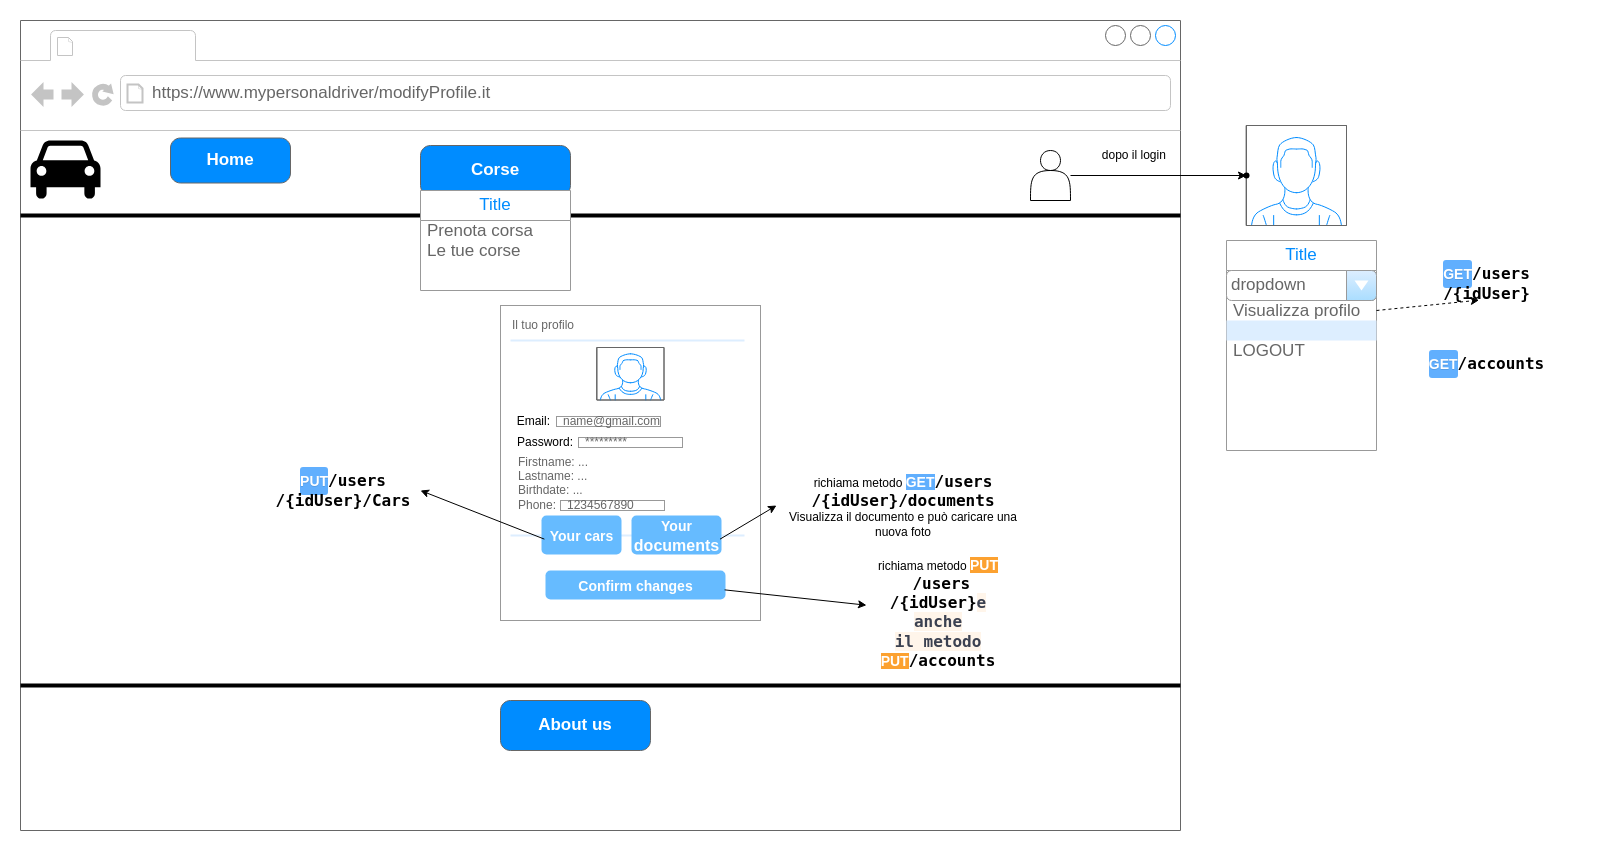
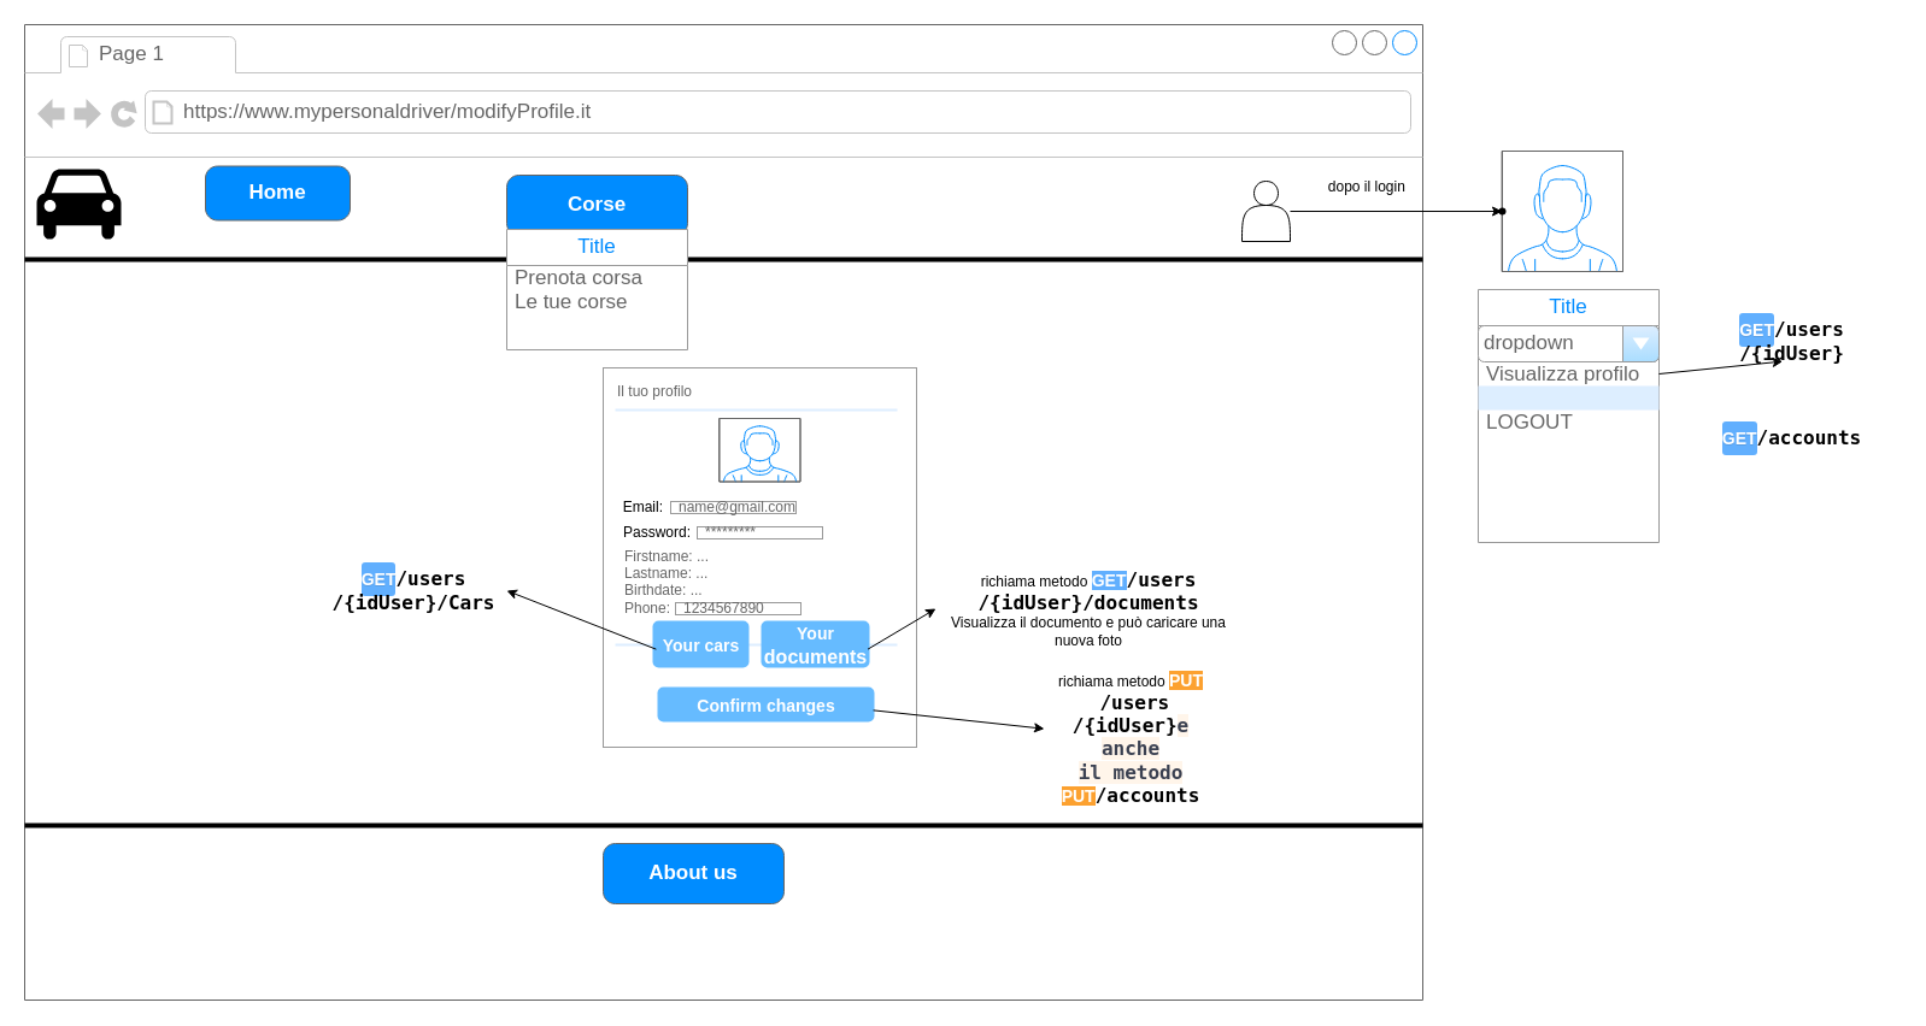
  <mxCell id="0" />
  <mxCell id="1" parent="0" />
  <mxCell id="2" value="" style="strokeWidth=1;shadow=0;dashed=0;align=center;html=1;shape=mxgraph.mockup.containers.browserWindow;rSize=0;strokeColor=#666666;strokeColor2=#008cff;strokeColor3=#c4c4c4;mainText=,;recursiveResize=0;" vertex="1" parent="1"><mxGeometry x="20" y="20" width="1160" height="810" as="geometry" /></mxCell>
+ <mxCell id="3" value="Page 1" style="strokeWidth=1;shadow=0;dashed=0;align=center;html=1;shape=mxgraph.mockup.containers.anchor;fontSize=17;fontColor=#666666;align=left;whiteSpace=wrap;" vertex="1" parent="2"><mxGeometry x="60" y="12" width="110" height="26" as="geometry" /></mxCell>
  <mxCell id="4" value="https://www.mypersonaldriver/modifyProfile.it" style="strokeWidth=1;shadow=0;dashed=0;align=center;html=1;shape=mxgraph.mockup.containers.anchor;rSize=0;fontSize=17;fontColor=#666666;align=left;" vertex="1" parent="2"><mxGeometry x="130" y="60" width="250" height="26" as="geometry" /></mxCell>
  <mxCell id="5" value="" style="shape=actor;whiteSpace=wrap;html=1;" vertex="1" parent="2"><mxGeometry x="1010" y="130" width="40" height="50" as="geometry" /></mxCell>
  <mxCell id="6" value="dopo il login&amp;nbsp;" style="text;html=1;align=center;verticalAlign=middle;resizable=0;points=[];autosize=1;strokeColor=none;fillColor=none;" vertex="1" parent="2"><mxGeometry x="1070" y="120" width="90" height="30" as="geometry" /></mxCell>
  <mxCell id="7" value="" style="line;strokeWidth=4;html=1;perimeter=backbonePerimeter;points=[];outlineConnect=0;" vertex="1" parent="2"><mxGeometry y="190" width="1160" height="10" as="geometry" /></mxCell>
  <mxCell id="8" value="" style="shape=mxgraph.signs.transportation.car_4;html=1;pointerEvents=1;fillColor=#000000;strokeColor=none;verticalLabelPosition=bottom;verticalAlign=top;align=center;" vertex="1" parent="2"><mxGeometry x="10" y="120" width="70" height="60" as="geometry" /></mxCell>
  <mxCell id="9" value="Home" style="strokeWidth=1;shadow=0;dashed=0;align=center;html=1;shape=mxgraph.mockup.buttons.button;strokeColor=#666666;fontColor=#ffffff;mainText=;buttonStyle=round;fontSize=17;fontStyle=1;fillColor=#008cff;whiteSpace=wrap;" vertex="1" parent="2"><mxGeometry x="150" y="117.5" width="120" height="45" as="geometry" /></mxCell>
  <mxCell id="10" value="" style="line;strokeWidth=4;html=1;perimeter=backbonePerimeter;points=[];outlineConnect=0;" vertex="1" parent="2"><mxGeometry y="660" width="1160" height="10" as="geometry" /></mxCell>
  <mxCell id="11" value="About us" style="strokeWidth=1;shadow=0;dashed=0;align=center;html=1;shape=mxgraph.mockup.buttons.button;strokeColor=#666666;fontColor=#ffffff;mainText=;buttonStyle=round;fontSize=17;fontStyle=1;fillColor=#008cff;whiteSpace=wrap;" vertex="1" parent="2"><mxGeometry x="480" y="680" width="150" height="50" as="geometry" /></mxCell>
  <mxCell id="12" value="Corse" style="strokeWidth=1;shadow=0;dashed=0;align=center;html=1;shape=mxgraph.mockup.buttons.button;strokeColor=#666666;fontColor=#ffffff;mainText=;buttonStyle=round;fontSize=17;fontStyle=1;fillColor=#008cff;whiteSpace=wrap;" vertex="1" parent="2"><mxGeometry x="400" y="125" width="150" height="50" as="geometry" /></mxCell>
  <mxCell id="13" value="" style="strokeWidth=1;shadow=0;dashed=0;align=center;html=1;shape=mxgraph.mockup.forms.rrect;rSize=0;strokeColor=#999999;fillColor=#ffffff;" vertex="1" parent="2"><mxGeometry x="480" y="285" width="260" height="315" as="geometry" /></mxCell>
  <mxCell id="14" value="Il tuo profilo" style="strokeWidth=1;shadow=0;dashed=0;align=center;html=1;shape=mxgraph.mockup.forms.anchor;fontSize=12;fontColor=#666666;align=left;resizeWidth=1;spacingLeft=0;" vertex="1" parent="13"><mxGeometry width="130" height="20" relative="1" as="geometry"><mxPoint x="10" y="10" as="offset" /></mxGeometry></mxCell>
  <mxCell id="15" value="" style="shape=line;strokeColor=#ddeeff;strokeWidth=2;html=1;resizeWidth=1;" vertex="1" parent="13"><mxGeometry width="234" height="10" relative="1" as="geometry"><mxPoint x="10" y="30" as="offset" /></mxGeometry></mxCell>
  <mxCell id="16" value="Firstname: ...&lt;div&gt;Lastname: ...&lt;/div&gt;&lt;div&gt;Birthdate: ...&lt;/div&gt;&lt;div&gt;Phone:&amp;nbsp;&lt;/div&gt;&lt;div&gt;&lt;br&gt;&lt;/div&gt;" style="strokeWidth=1;shadow=0;dashed=0;align=center;html=1;shape=mxgraph.mockup.forms.anchor;fontSize=12;fontColor=#666666;align=left;resizeWidth=1;spacingLeft=0;" vertex="1" parent="13"><mxGeometry width="130" height="40" relative="1" as="geometry"><mxPoint x="16" y="165" as="offset" /></mxGeometry></mxCell>
  <mxCell id="17" value="1234567890" style="strokeWidth=1;shadow=0;dashed=0;align=center;html=1;shape=mxgraph.mockup.forms.rrect;rSize=0;strokeColor=#999999;fontColor=#666666;align=left;spacingLeft=5;resizeWidth=1;" vertex="1" parent="13"><mxGeometry width="104" height="10" relative="1" as="geometry"><mxPoint x="60" y="195" as="offset" /></mxGeometry></mxCell>
  <mxCell id="18" value="" style="strokeWidth=1;shadow=0;dashed=0;align=center;html=1;shape=mxgraph.mockup.forms.anchor;fontSize=12;fontColor=#666666;align=left;resizeWidth=1;spacingLeft=0;" vertex="1" parent="13"><mxGeometry width="130" height="20" relative="1" as="geometry"><mxPoint x="10" y="95" as="offset" /></mxGeometry></mxCell>
  <mxCell id="19" value="" style="shape=line;strokeColor=#ddeeff;strokeWidth=2;html=1;resizeWidth=1;" vertex="1" parent="13"><mxGeometry y="1" width="234" height="10" relative="1" as="geometry"><mxPoint x="10" y="-90" as="offset" /></mxGeometry></mxCell>
  <mxCell id="20" value="&lt;font style=&quot;font-size: 14px;&quot;&gt;Confirm changes&lt;/font&gt;" style="strokeWidth=1;shadow=0;dashed=0;align=center;html=1;shape=mxgraph.mockup.forms.rrect;rSize=5;strokeColor=none;fontColor=#ffffff;fillColor=#66bbff;fontSize=16;fontStyle=1;" vertex="1" parent="13"><mxGeometry y="1" width="180" height="29" relative="1" as="geometry"><mxPoint x="45" y="-50" as="offset" /></mxGeometry></mxCell>
  <mxCell id="21" value="" style="verticalLabelPosition=bottom;shadow=0;dashed=0;align=center;html=1;verticalAlign=top;strokeWidth=1;shape=mxgraph.mockup.containers.userMale;strokeColor=#666666;strokeColor2=#008cff;" vertex="1" parent="13"><mxGeometry x="96.5" y="42" width="67" height="52.5" as="geometry" /></mxCell>
  <mxCell id="22" value="&lt;font style=&quot;font-size: 14px;&quot;&gt;Your cars&lt;/font&gt;" style="strokeWidth=1;shadow=0;dashed=0;align=center;html=1;shape=mxgraph.mockup.forms.rrect;rSize=5;strokeColor=none;fontColor=#ffffff;fillColor=#66bbff;fontSize=16;fontStyle=1;" vertex="1" parent="13"><mxGeometry y="1" width="80" height="39" relative="1" as="geometry"><mxPoint x="41" y="-105" as="offset" /></mxGeometry></mxCell>
  <mxCell id="23" value="&lt;font style=&quot;font-size: 14px;&quot;&gt;Your&lt;/font&gt;&lt;div&gt;&lt;font size=&quot;3&quot;&gt;documents&lt;/font&gt;&lt;/div&gt;" style="strokeWidth=1;shadow=0;dashed=0;align=center;html=1;shape=mxgraph.mockup.forms.rrect;rSize=5;strokeColor=none;fontColor=#ffffff;fillColor=#66bbff;fontSize=16;fontStyle=1;" vertex="1" parent="13"><mxGeometry y="1" width="90" height="39" relative="1" as="geometry"><mxPoint x="131" y="-105" as="offset" /></mxGeometry></mxCell>
  <mxCell id="24" value="Email:&amp;nbsp;" style="text;html=1;align=center;verticalAlign=middle;whiteSpace=wrap;rounded=0;" vertex="1" parent="13"><mxGeometry x="-4" y="99.75" width="78" height="31.5" as="geometry" /></mxCell>
  <mxCell id="25" value="name@gmail.com" style="strokeWidth=1;shadow=0;dashed=0;align=center;html=1;shape=mxgraph.mockup.forms.rrect;rSize=0;strokeColor=#999999;fontColor=#666666;align=left;spacingLeft=5;resizeWidth=1;" vertex="1" parent="13"><mxGeometry width="104" height="10" relative="1" as="geometry"><mxPoint x="56" y="111" as="offset" /></mxGeometry></mxCell>
  <mxCell id="26" value="Password:" style="text;html=1;align=center;verticalAlign=middle;whiteSpace=wrap;rounded=0;" vertex="1" parent="13"><mxGeometry x="6" y="120.75" width="78" height="31.5" as="geometry" /></mxCell>
  <mxCell id="27" value="*********" style="strokeWidth=1;shadow=0;dashed=0;align=center;html=1;shape=mxgraph.mockup.forms.rrect;rSize=0;strokeColor=#999999;fontColor=#666666;align=left;spacingLeft=5;resizeWidth=1;" vertex="1" parent="13"><mxGeometry width="104" height="10" relative="1" as="geometry"><mxPoint x="78" y="132" as="offset" /></mxGeometry></mxCell>
  <mxCell id="28" value="" style="endArrow=classic;html=1;rounded=0;exitX=0.984;exitY=0.606;exitDx=0;exitDy=0;exitPerimeter=0;entryX=0;entryY=0.5;entryDx=0;entryDy=0;" edge="1" parent="2" source="23" target="29"><mxGeometry width="50" height="50" relative="1" as="geometry"><mxPoint x="616" y="480" as="sourcePoint" /><mxPoint x="666" y="430" as="targetPoint" /></mxGeometry></mxCell>
  <mxCell id="29" value="&lt;div&gt;richiama metodo&amp;nbsp;&lt;span style=&quot;background-color: rgb(97, 175, 254); color: rgb(255, 255, 255); font-family: sans-serif; font-size: 14px; font-weight: 700;&quot;&gt;GET&lt;/span&gt;&lt;a style=&quot;font-family: monospace; font-size: 16px; font-weight: 600; background-color: transparent; color: inherit; text-align: start; box-sizing: border-box; cursor: pointer; text-decoration: inherit; display: inline !important;&quot; class=&quot;nostyle&quot;&gt;&lt;span style=&quot;box-sizing: border-box;&quot;&gt;/users&lt;wbr style=&quot;box-sizing: border-box;&quot;&gt;/{idUser}&lt;wbr style=&quot;box-sizing: border-box;&quot;&gt;/documents&lt;/span&gt;&lt;/a&gt;&lt;/div&gt;Visualizza il documento e può caricare una nuova foto" style="text;html=1;align=center;verticalAlign=middle;whiteSpace=wrap;rounded=0;" vertex="1" parent="2"><mxGeometry x="756" y="450" width="254" height="70" as="geometry" /></mxCell>
- <mxCell id="30" value="&lt;span style=&quot;box-sizing: border-box; background: rgb(97, 175, 254); border-radius: 3px; color: rgb(255, 255, 255); font-family: sans-serif; font-size: 14px; font-weight: 700; min-width: 80px; padding: 6px 0px; text-shadow: rgba(0, 0, 0, 0.1) 0px 1px 0px;&quot; class=&quot;opblock-summary-method&quot;&gt;PUT&lt;/span&gt;&lt;a style=&quot;font-family: monospace; font-size: 16px; font-weight: 600; background-color: transparent; color: inherit; text-align: start; box-sizing: border-box; cursor: pointer; text-decoration: inherit; display: inline !important;&quot; class=&quot;nostyle&quot;&gt;&lt;span style=&quot;box-sizing: border-box;&quot;&gt;/users&lt;wbr style=&quot;box-sizing: border-box;&quot;&gt;/{idUser}&lt;wbr style=&quot;box-sizing: border-box;&quot;&gt;/Cars&lt;/span&gt;&lt;/a&gt;" style="text;html=1;align=center;verticalAlign=middle;whiteSpace=wrap;rounded=0;" vertex="1" parent="2"><mxGeometry x="246" y="440" width="154" height="60" as="geometry" /></mxCell>
+ <mxCell id="30" value="&lt;span style=&quot;box-sizing: border-box; background: rgb(97, 175, 254); border-radius: 3px; color: rgb(255, 255, 255); font-family: sans-serif; font-size: 14px; font-weight: 700; min-width: 80px; padding: 6px 0px; text-shadow: rgba(0, 0, 0, 0.1) 0px 1px 0px;&quot; class=&quot;opblock-summary-method&quot;&gt;GET&lt;/span&gt;&lt;a style=&quot;font-family: monospace; font-size: 16px; font-weight: 600; background-color: transparent; color: inherit; text-align: start; box-sizing: border-box; cursor: pointer; text-decoration: inherit; display: inline !important;&quot; class=&quot;nostyle&quot;&gt;&lt;span style=&quot;box-sizing: border-box;&quot;&gt;/users&lt;wbr style=&quot;box-sizing: border-box;&quot;&gt;/{idUser}&lt;wbr style=&quot;box-sizing: border-box;&quot;&gt;/Cars&lt;/span&gt;&lt;/a&gt;" style="text;html=1;align=center;verticalAlign=middle;whiteSpace=wrap;rounded=0;" vertex="1" parent="2"><mxGeometry x="246" y="440" width="154" height="60" as="geometry" /></mxCell>
  <mxCell id="31" value="" style="endArrow=classic;html=1;rounded=0;exitX=0.036;exitY=0.606;exitDx=0;exitDy=0;exitPerimeter=0;entryX=1;entryY=0.5;entryDx=0;entryDy=0;" edge="1" target="30" parent="2" source="22"><mxGeometry width="50" height="50" relative="1" as="geometry"><mxPoint x="159" y="479" as="sourcePoint" /><mxPoint x="156" y="420" as="targetPoint" /></mxGeometry></mxCell>
  <mxCell id="32" value="" style="endArrow=classic;html=1;rounded=0;exitX=0.995;exitY=0.668;exitDx=0;exitDy=0;exitPerimeter=0;" edge="1" parent="2" source="20" target="33"><mxGeometry width="50" height="50" relative="1" as="geometry"><mxPoint x="756" y="460" as="sourcePoint" /><mxPoint x="806" y="410" as="targetPoint" /></mxGeometry></mxCell>
  <mxCell id="33" value="richiama metodo&amp;nbsp;&lt;span style=&quot;color: rgb(255, 255, 255); font-family: sans-serif; font-size: 14px; font-weight: 600; background-color: rgb(252, 161, 48);&quot;&gt;PUT&lt;/span&gt;&lt;div&gt;&amp;nbsp; &lt;a style=&quot;color: inherit; font-family: monospace; font-size: 16px; font-weight: 600; text-align: start; box-sizing: border-box; background-color: transparent; cursor: pointer; text-decoration: inherit; display: inline !important;&quot; class=&quot;nostyle&quot;&gt;&lt;span style=&quot;box-sizing: border-box;&quot;&gt;/users&lt;wbr style=&quot;box-sizing: border-box;&quot;&gt;/{idUser}&lt;/span&gt;&lt;/a&gt;&lt;span style=&quot;background-color: rgba(252, 161, 48, 0.1); color: rgb(59, 65, 81); font-family: monospace; font-size: 16px; font-weight: 600; text-align: start;&quot;&gt;e anche&lt;/span&gt;&lt;/div&gt;&lt;div&gt;&lt;span style=&quot;background-color: rgba(252, 161, 48, 0.1); color: rgb(59, 65, 81); font-family: monospace; font-size: 16px; font-weight: 600; text-align: start;&quot;&gt;il metodo&lt;/span&gt;&lt;/div&gt;&lt;div&gt;&lt;span style=&quot;font-weight: 600; background-color: rgb(252, 161, 48); color: rgb(255, 255, 255); font-family: sans-serif; font-size: 14px;&quot;&gt;PUT&lt;/span&gt;&lt;a style=&quot;background-color: transparent; color: inherit; font-family: monospace; font-size: 16px; font-weight: 600; text-align: start; box-sizing: border-box; cursor: pointer; text-decoration: inherit; display: inline !important;&quot; class=&quot;nostyle&quot;&gt;&lt;span style=&quot;box-sizing: border-box;&quot;&gt;/accounts&lt;/span&gt;&lt;/a&gt;&lt;/div&gt;" style="text;html=1;align=center;verticalAlign=middle;whiteSpace=wrap;rounded=0;" vertex="1" parent="2"><mxGeometry x="846" y="560" width="144" height="65" as="geometry" /></mxCell>
  <mxCell id="34" value="" style="verticalLabelPosition=bottom;shadow=0;dashed=0;align=center;html=1;verticalAlign=top;strokeWidth=1;shape=mxgraph.mockup.containers.userMale;strokeColor=#666666;strokeColor2=#008cff;" vertex="1" parent="1"><mxGeometry x="1246" y="125" width="100" height="100" as="geometry" /></mxCell>
  <mxCell id="35" value="" style="shape=waypoint;sketch=0;size=6;pointerEvents=1;points=[];fillColor=default;resizable=0;rotatable=0;perimeter=centerPerimeter;snapToPoint=1;" vertex="1" parent="1"><mxGeometry x="1236" y="165" width="20" height="20" as="geometry" /></mxCell>
  <mxCell id="36" value="" style="edgeStyle=orthogonalEdgeStyle;rounded=0;orthogonalLoop=1;jettySize=auto;html=1;" edge="1" parent="1" source="5" target="35"><mxGeometry relative="1" as="geometry" /></mxCell>
  <mxCell id="37" value="Title" style="swimlane;strokeColor=#999999;swimlaneFillColor=#FFFFFF;fillColor=#ffffff;fontColor=#008CFF;fontStyle=0;childLayout=stackLayout;horizontal=1;startSize=30;horizontalStack=0;resizeParent=1;resizeParentMax=0;resizeLast=0;collapsible=0;marginBottom=0;whiteSpace=wrap;html=1;fontSize=17;" vertex="1" parent="1"><mxGeometry x="420" y="190" width="150" height="100" as="geometry" /></mxCell>
  <mxCell id="38" value="Prenota corsa" style="text;spacing=0;strokeColor=none;align=left;verticalAlign=middle;spacingLeft=7;spacingRight=10;overflow=hidden;points=[[0,0.5],[1,0.5]];portConstraint=eastwest;rotatable=0;whiteSpace=wrap;html=1;fillColor=none;fontColor=#666666;fontSize=17;" vertex="1" parent="37"><mxGeometry y="30" width="150" height="20" as="geometry" /></mxCell>
  <mxCell id="39" value="Le tue corse" style="text;spacing=0;strokeColor=none;align=left;verticalAlign=middle;spacingLeft=7;spacingRight=10;overflow=hidden;points=[[0,0.5],[1,0.5]];portConstraint=eastwest;rotatable=0;whiteSpace=wrap;html=1;rSize=5;fillColor=none;fontColor=#666666;fontSize=17;" vertex="1" parent="37"><mxGeometry y="50" width="150" height="20" as="geometry" /></mxCell>
  <mxCell id="40" value="" style="text;spacing=0;strokeColor=none;align=left;verticalAlign=middle;spacingLeft=7;spacingRight=10;overflow=hidden;points=[[0,0.5],[1,0.5]];portConstraint=eastwest;rotatable=0;whiteSpace=wrap;html=1;fillColor=none;fontColor=#666666;fontSize=17;" vertex="1" parent="37"><mxGeometry y="70" width="150" height="30" as="geometry" /></mxCell>
  <mxCell id="41" value="Title" style="swimlane;strokeColor=#999999;swimlaneFillColor=#FFFFFF;fillColor=#ffffff;fontColor=#008CFF;fontStyle=0;childLayout=stackLayout;horizontal=1;startSize=30;horizontalStack=0;resizeParent=1;resizeParentMax=0;resizeLast=0;collapsible=0;marginBottom=0;whiteSpace=wrap;html=1;fontSize=17;" vertex="1" parent="1"><mxGeometry x="1226" y="240" width="150" height="210" as="geometry" /></mxCell>
  <mxCell id="42" value="dropdown" style="strokeWidth=1;shadow=0;dashed=0;align=center;html=1;shape=mxgraph.mockup.forms.comboBox;strokeColor=#999999;fillColor=#ddeeff;align=left;fillColor2=#aaddff;mainText=;fontColor=#666666;fontSize=17;spacingLeft=3;" vertex="1" parent="41"><mxGeometry y="30" width="150" height="30" as="geometry" /></mxCell>
  <mxCell id="43" value="Visualizza profilo" style="text;spacing=0;strokeColor=none;align=left;verticalAlign=middle;spacingLeft=7;spacingRight=10;overflow=hidden;points=[[0,0.5],[1,0.5]];portConstraint=eastwest;rotatable=0;whiteSpace=wrap;html=1;fillColor=none;fontColor=#666666;fontSize=17;" vertex="1" parent="41"><mxGeometry y="60" width="150" height="20" as="geometry" /></mxCell>
  <mxCell id="44" value="" style="text;spacing=0;strokeColor=none;align=left;verticalAlign=middle;spacingLeft=7;spacingRight=10;overflow=hidden;points=[[0,0.5],[1,0.5]];portConstraint=eastwest;rotatable=0;whiteSpace=wrap;html=1;rSize=5;fillColor=#DDEEFF;fontColor=#666666;fontSize=17;" vertex="1" parent="41"><mxGeometry y="80" width="150" height="20" as="geometry" /></mxCell>
  <mxCell id="45" value="LOGOUT" style="text;spacing=0;strokeColor=none;align=left;verticalAlign=middle;spacingLeft=7;spacingRight=10;overflow=hidden;points=[[0,0.5],[1,0.5]];portConstraint=eastwest;rotatable=0;whiteSpace=wrap;html=1;fillColor=none;fontColor=#666666;fontSize=17;" vertex="1" parent="41"><mxGeometry y="100" width="150" height="20" as="geometry" /></mxCell>
  <mxCell id="46" value="" style="text;spacing=0;strokeColor=none;align=left;verticalAlign=middle;spacingLeft=7;spacingRight=10;overflow=hidden;points=[[0,0.5],[1,0.5]];portConstraint=eastwest;rotatable=0;whiteSpace=wrap;html=1;fillColor=none;fontColor=#666666;fontSize=17;" vertex="1" parent="41"><mxGeometry y="120" width="150" height="90" as="geometry" /></mxCell>
  <mxCell id="47" value="&lt;span style=&quot;box-sizing: border-box; background: rgb(97, 175, 254); border-radius: 3px; color: rgb(255, 255, 255); font-family: sans-serif; font-size: 14px; font-weight: 700; min-width: 80px; padding: 6px 0px; text-shadow: rgba(0, 0, 0, 0.1) 0px 1px 0px; text-wrap-mode: wrap;&quot; class=&quot;opblock-summary-method&quot;&gt;GET&lt;/span&gt;&lt;a style=&quot;font-family: monospace; font-size: 16px; font-weight: 600; background-color: transparent; color: inherit; text-align: start; text-wrap-mode: wrap; box-sizing: border-box; cursor: pointer; text-decoration: inherit; display: inline !important;&quot; class=&quot;nostyle&quot;&gt;&lt;span style=&quot;box-sizing: border-box;&quot;&gt;/users&lt;wbr style=&quot;box-sizing: border-box;&quot;&gt;/{idUser}&lt;/span&gt;&lt;/a&gt;" style="text;html=1;align=center;verticalAlign=middle;resizable=0;points=[];autosize=1;strokeColor=none;fillColor=none;" vertex="1" parent="1"><mxGeometry x="1396" y="268" width="180" height="30" as="geometry" /></mxCell>
- <mxCell id="48" value="" style="endArrow=classic;html=1;rounded=0;exitX=1;exitY=0.5;exitDx=0;exitDy=0;entryX=0.459;entryY=1.054;entryDx=0;entryDy=0;entryPerimeter=0;dashed=1;" edge="1" parent="1" source="43" target="47"><mxGeometry width="50" height="50" relative="1" as="geometry"><mxPoint x="1236" y="450" as="sourcePoint" /><mxPoint x="1286" y="400" as="targetPoint" /></mxGeometry></mxCell>
+ <mxCell id="48" value="" style="endArrow=classic;html=1;rounded=0;exitX=1;exitY=0.5;exitDx=0;exitDy=0;entryX=0.459;entryY=1.054;entryDx=0;entryDy=0;entryPerimeter=0;" edge="1" parent="1" source="43" target="47"><mxGeometry width="50" height="50" relative="1" as="geometry"><mxPoint x="1236" y="450" as="sourcePoint" /><mxPoint x="1286" y="400" as="targetPoint" /></mxGeometry></mxCell>
  <mxCell id="49" value="&lt;span style=&quot;box-sizing: border-box; background: rgb(97, 175, 254); border-radius: 3px; color: rgb(255, 255, 255); font-family: sans-serif; font-size: 14px; font-weight: 700; min-width: 80px; padding: 6px 0px; text-shadow: rgba(0, 0, 0, 0.1) 0px 1px 0px; text-wrap-mode: wrap;&quot; class=&quot;opblock-summary-method&quot;&gt;GET&lt;/span&gt;&lt;a style=&quot;font-family: monospace; font-size: 16px; font-weight: 600; background-color: transparent; color: inherit; text-align: start; text-wrap-mode: wrap; box-sizing: border-box; cursor: pointer; text-decoration: inherit; display: inline !important;&quot; class=&quot;nostyle&quot;&gt;&lt;span style=&quot;box-sizing: border-box;&quot;&gt;/accounts&lt;/span&gt;&lt;/a&gt;" style="text;html=1;align=center;verticalAlign=middle;resizable=0;points=[];autosize=1;strokeColor=none;fillColor=none;" vertex="1" parent="1"><mxGeometry x="1421" y="348" width="130" height="30" as="geometry" /></mxCell>
